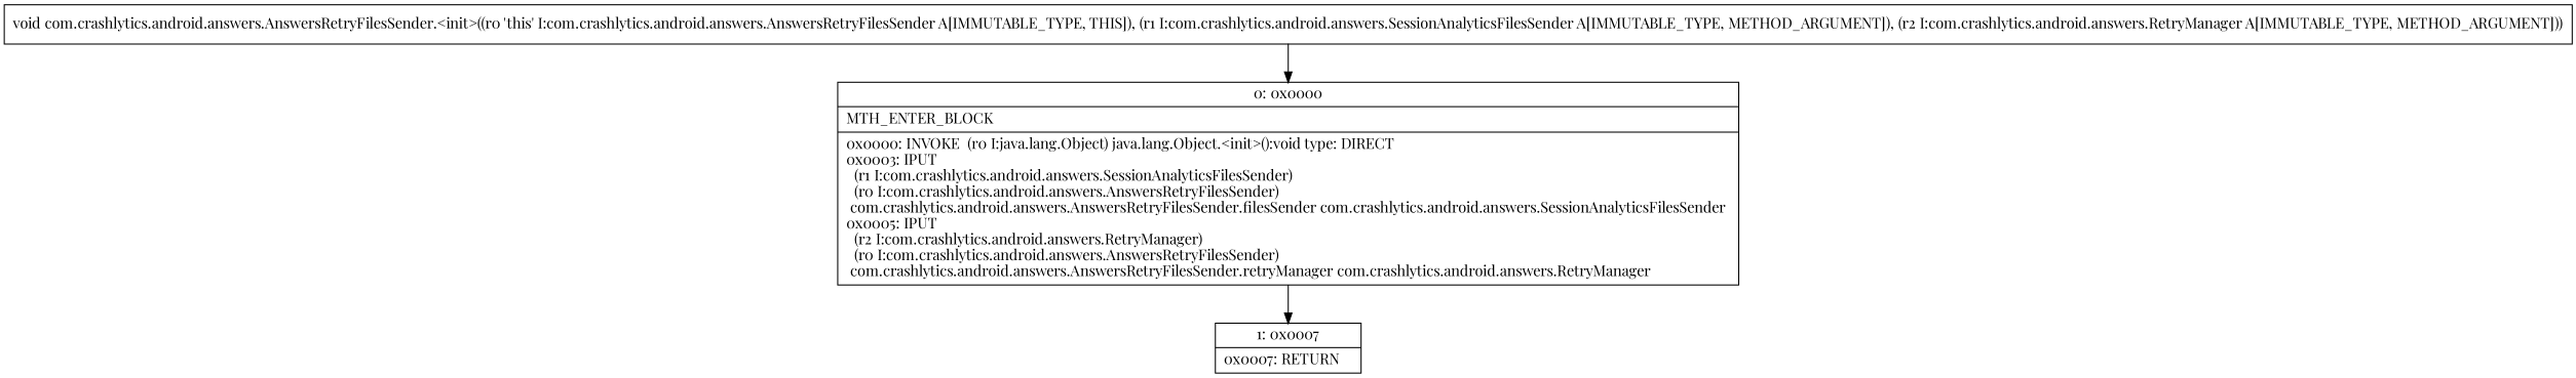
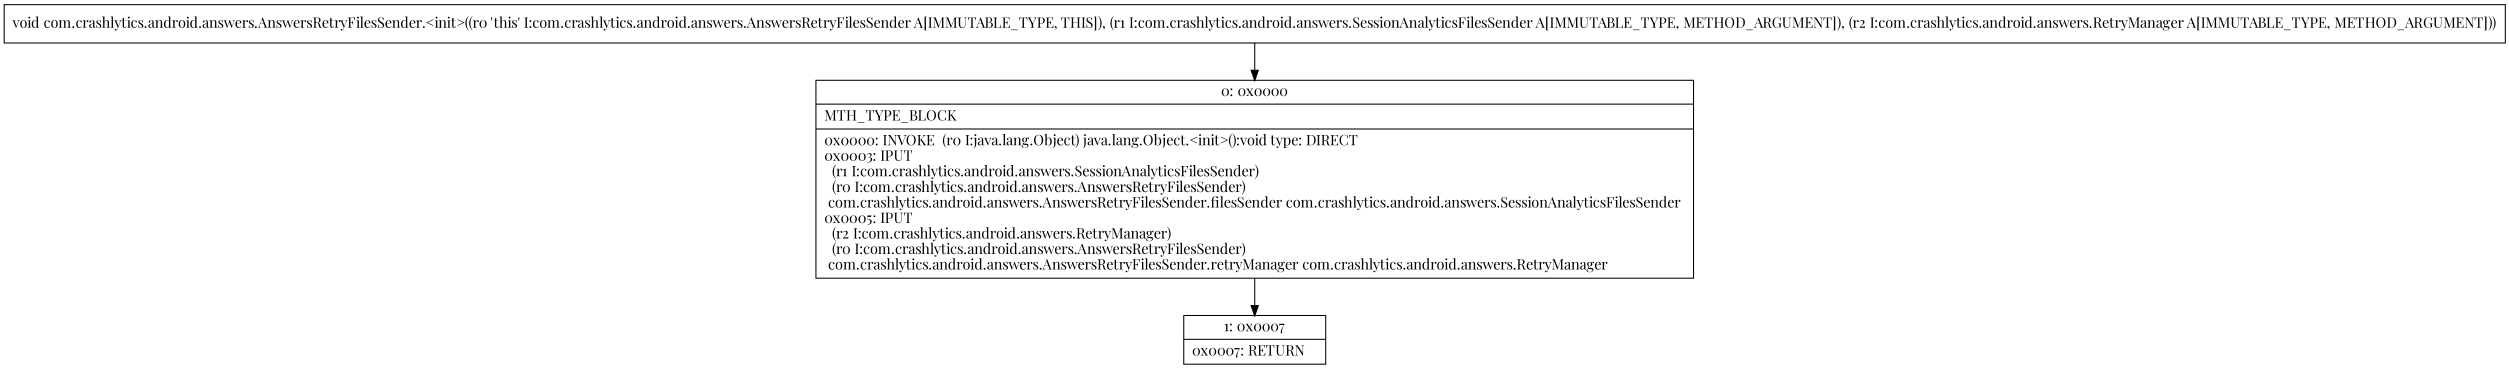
  digraph {
    fontname="Playfair Display"
    node [shape=record fontname="Playfair Display"]
    edge [fontname="Playfair Display"]
-   n1 [label="{0\:\ 0x0000|MTH_ENTER_BLOCK\l|0x0000: INVOKE  (r0 I:java.lang.Object) java.lang.Object.\<init\>():void type: DIRECT \l0x0003: IPUT  \l  (r1 I:com.crashlytics.android.answers.SessionAnalyticsFilesSender)\l  (r0 I:com.crashlytics.android.answers.AnswersRetryFilesSender)\l com.crashlytics.android.answers.AnswersRetryFilesSender.filesSender com.crashlytics.android.answers.SessionAnalyticsFilesSender \l0x0005: IPUT  \l  (r2 I:com.crashlytics.android.answers.RetryManager)\l  (r0 I:com.crashlytics.android.answers.AnswersRetryFilesSender)\l com.crashlytics.android.answers.AnswersRetryFilesSender.retryManager com.crashlytics.android.answers.RetryManager \l}"]
+   n1 [label="{0\:\ 0x0000|MTH_TYPE_BLOCK\l|0x0000: INVOKE  (r0 I:java.lang.Object) java.lang.Object.\<init\>():void type: DIRECT \l0x0003: IPUT  \l  (r1 I:com.crashlytics.android.answers.SessionAnalyticsFilesSender)\l  (r0 I:com.crashlytics.android.answers.AnswersRetryFilesSender)\l com.crashlytics.android.answers.AnswersRetryFilesSender.filesSender com.crashlytics.android.answers.SessionAnalyticsFilesSender \l0x0005: IPUT  \l  (r2 I:com.crashlytics.android.answers.RetryManager)\l  (r0 I:com.crashlytics.android.answers.AnswersRetryFilesSender)\l com.crashlytics.android.answers.AnswersRetryFilesSender.retryManager com.crashlytics.android.answers.RetryManager \l}"]
    n2 [label="{1\:\ 0x0007|0x0007: RETURN   \l}"]
    n3 [label="{void com.crashlytics.android.answers.AnswersRetryFilesSender.\<init\>((r0 'this' I:com.crashlytics.android.answers.AnswersRetryFilesSender A[IMMUTABLE_TYPE, THIS]), (r1 I:com.crashlytics.android.answers.SessionAnalyticsFilesSender A[IMMUTABLE_TYPE, METHOD_ARGUMENT]), (r2 I:com.crashlytics.android.answers.RetryManager A[IMMUTABLE_TYPE, METHOD_ARGUMENT])) }"]
    n1 -> n2
    n3 -> n1
  }
